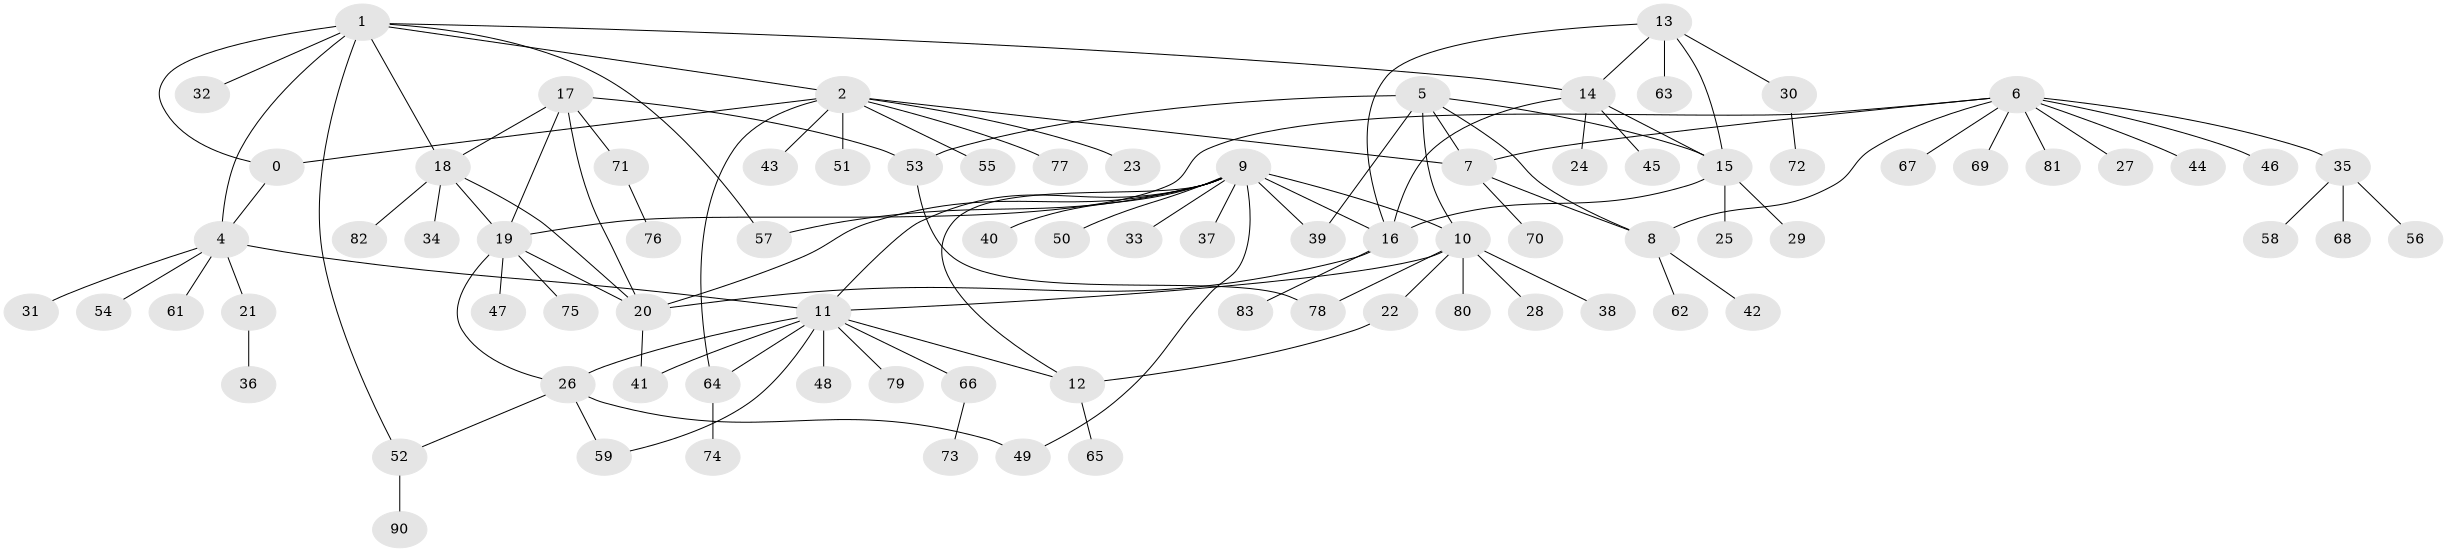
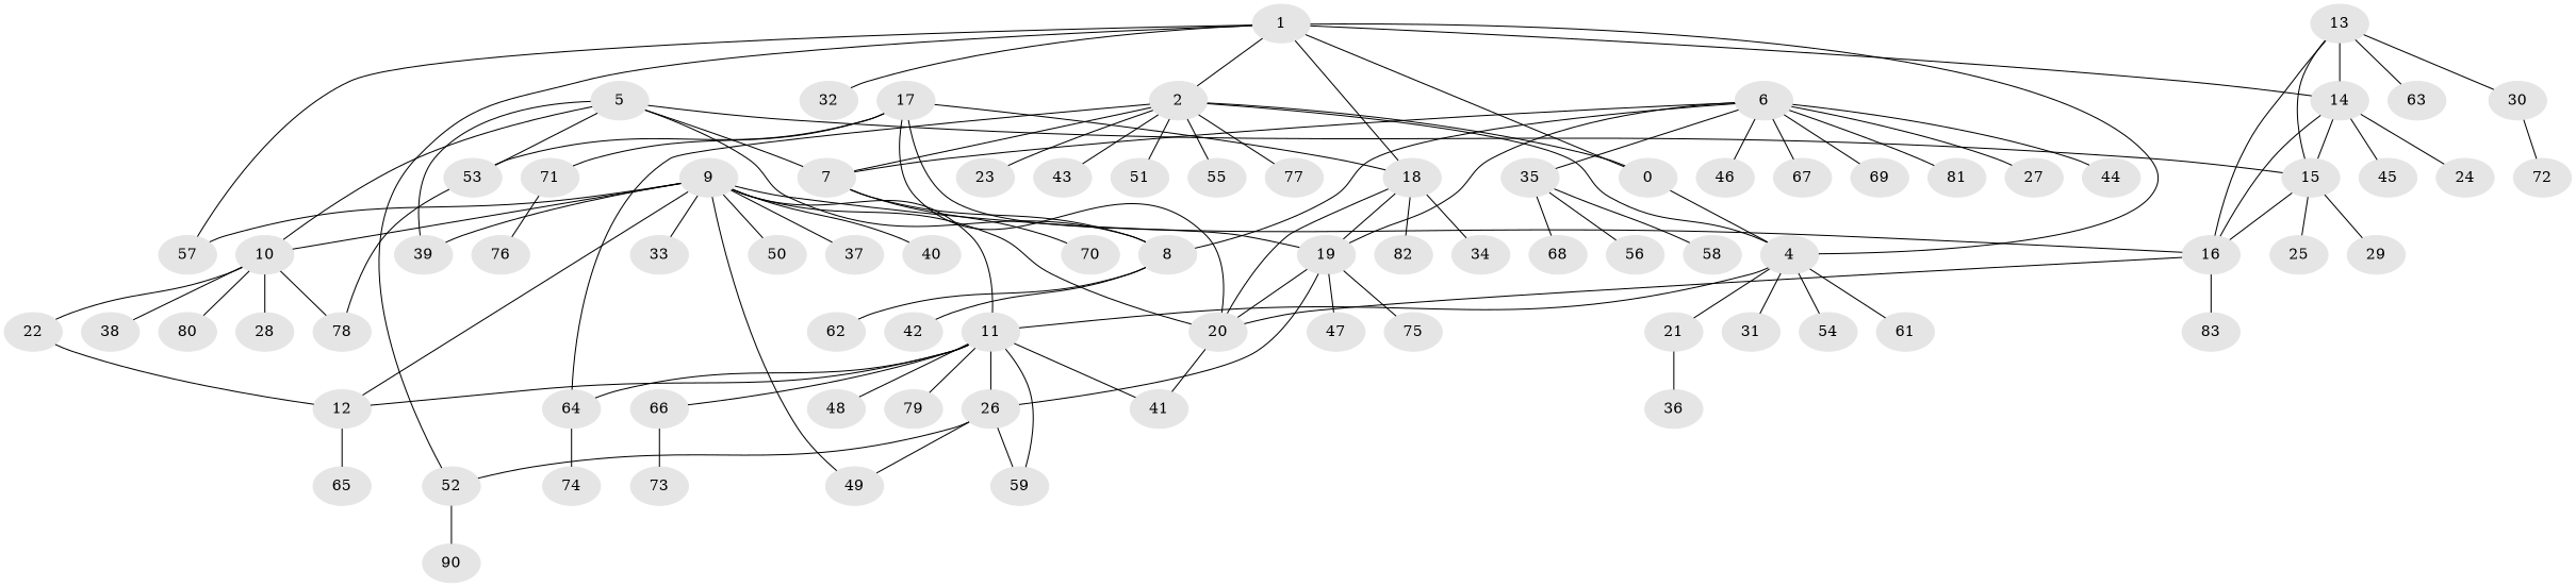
  graph {
    node [color=gray90 style=filled]
    1
    2
    n3 [label=0]
    4
    14
    18
    32
    52
    57
    7
    23
    43
    51
    55
    64
    77
    11
    21
    31
    54
    61
    15
    16
    24
    45
    19
    20
    34
    82
    n30 [label=90]
    8
    70
    74
    12
    26
    41
    48
    59
    66
    79
    36
    5
    10
    39
    53
    6
    27
    35
    44
    46
    67
    69
    81
    42
    62
    22
    28
    38
    78
    80
    25
    29
    47
    75
    56
    58
    68
    9
    33
    37
    40
    49
    50
    65
    83
    73
    13
    30
    63
    72
    17
    71
    76
    1 -- 2
    1 -- n3
    1 -- 4
    1 -- 14
    1 -- 18
    1 -- 32
    1 -- 52
    1 -- 57
    2 -- n3
+   2 -- 4
    2 -- 7
    2 -- 23
    2 -- 43
    2 -- 51
    2 -- 55
    2 -- 64
    2 -- 77
    n3 -- 4
    4 -- 11
    4 -- 21
    4 -- 31
    4 -- 54
    4 -- 61
    14 -- 15
    14 -- 16
    14 -- 24
    14 -- 45
    18 -- 19
    18 -- 20
    18 -- 34
    18 -- 82
    52 -- n30
    7 -- 8
    7 -- 70
    64 -- 74
    11 -- 64
    11 -- 12
    11 -- 26
    11 -- 41
    11 -- 48
    11 -- 59
    11 -- 66
    11 -- 79
    21 -- 36
    15 -- 16
    15 -- 25
    15 -- 29
    16 -- 20
    16 -- 83
    19 -- 20
    19 -- 26
    19 -- 47
    19 -- 75
    20 -- 41
    8 -- 42
    8 -- 62
    12 -- 65
    26 -- 52
    26 -- 59
    26 -- 49
    66 -- 73
    5 -- 7
    5 -- 15
    5 -- 8
    5 -- 10
    5 -- 39
    5 -- 53
-   10 -- 11
    10 -- 22
    10 -- 28
    10 -- 38
    10 -- 78
    10 -- 80
    53 -- 78
    6 -- 7
    6 -- 19
    6 -- 8
    6 -- 27
    6 -- 35
    6 -- 44
    6 -- 46
    6 -- 67
    6 -- 69
    6 -- 81
    35 -- 56
    35 -- 58
    35 -- 68
    22 -- 12
    9 -- 57
    9 -- 11
    9 -- 16
    9 -- 20
    9 -- 12
    9 -- 10
    9 -- 39
    9 -- 33
    9 -- 37
    9 -- 40
    9 -- 49
    9 -- 50
    13 -- 14
    13 -- 15
    13 -- 16
    13 -- 30
    13 -- 63
    30 -- 72
    17 -- 18
    17 -- 19
    17 -- 20
    17 -- 53
    17 -- 71
    71 -- 76
  }
